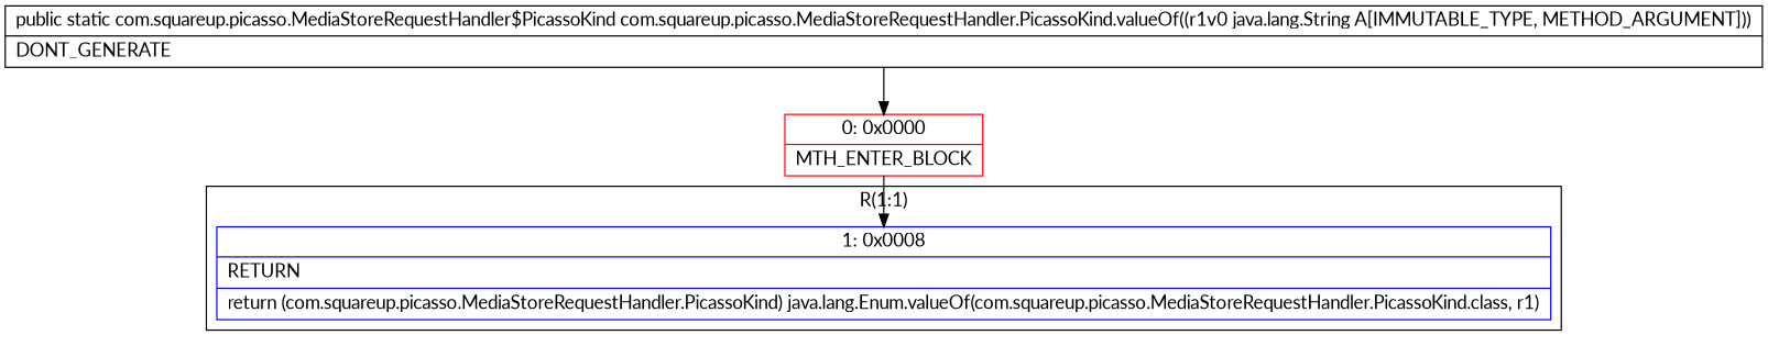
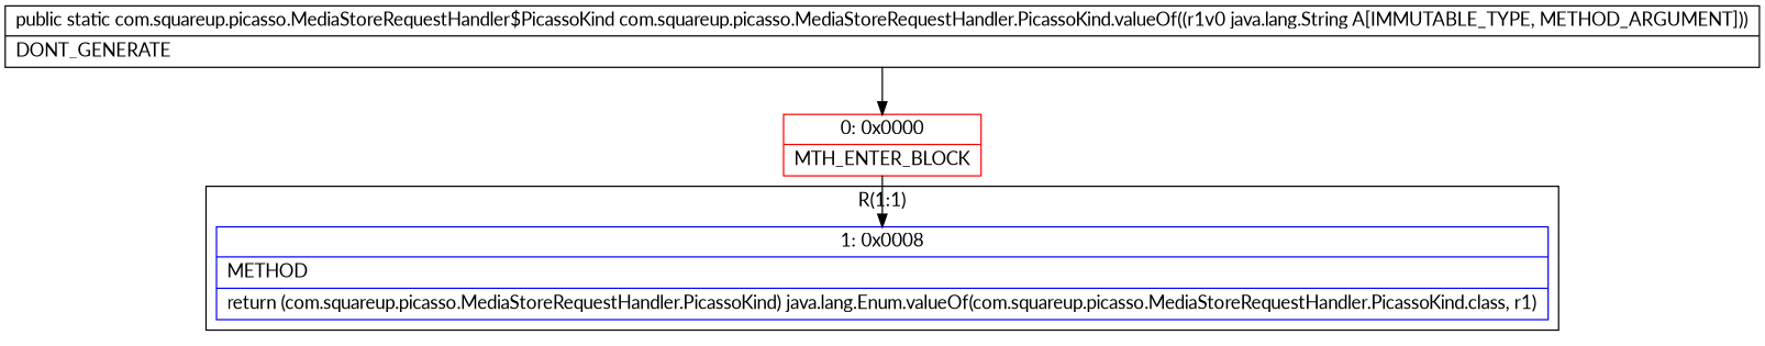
  digraph {
    fontname=Lato
    node [shape=record fontname=Lato]
    edge [fontname=Lato]
-   n1 [color=blue label="{1\:\ 0x0008|RETURN\l|return (com.squareup.picasso.MediaStoreRequestHandler.PicassoKind) java.lang.Enum.valueOf(com.squareup.picasso.MediaStoreRequestHandler.PicassoKind.class, r1)\l}"]
+   n1 [color=blue label="{1\:\ 0x0008|METHOD\l|return (com.squareup.picasso.MediaStoreRequestHandler.PicassoKind) java.lang.Enum.valueOf(com.squareup.picasso.MediaStoreRequestHandler.PicassoKind.class, r1)\l}"]
    n2 [color=red label="{0\:\ 0x0000|MTH_ENTER_BLOCK\l}"]
    n3 [label="{public static com.squareup.picasso.MediaStoreRequestHandler$PicassoKind com.squareup.picasso.MediaStoreRequestHandler.PicassoKind.valueOf((r1v0 java.lang.String A[IMMUTABLE_TYPE, METHOD_ARGUMENT]))  | DONT_GENERATE\l}"]
    subgraph cluster_1 {
      label="R(1:1)"
      n1
    }
    n2 -> n1
    n3 -> n2
  }
